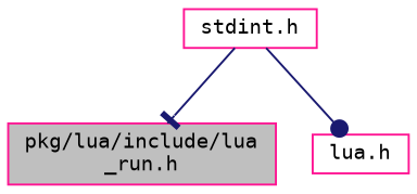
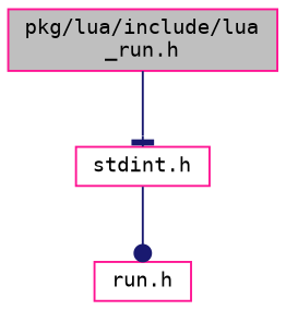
  digraph {
    fontname="DejaVu Sans Mono"
    node [color=deeppink fillcolor=white fontname="DejaVu Sans Mono" fontsize=10 shape=record style=filled]
    edge [color=midnightblue fontname="DejaVu Sans Mono" fontsize=10 labelfontname=Helvetica labelfontsize=10 style=solid]
    n1 [fillcolor=grey75 fontcolor=black height=0.2 label="pkg/lua/include/lua\l_run.h" width=0.4]
    n2 [height=0.2 label="stdint.h" width=0.4]
-   n3 [height=0.2 label="lua.h" width=0.4]
-   n2 -> n1 [arrowhead=tee]
+   n3 [height=0.2 label="run.h" width=0.4]
+   n1 -> n2 [arrowhead=tee]
    n2 -> n3 [arrowhead=dot]
  }
